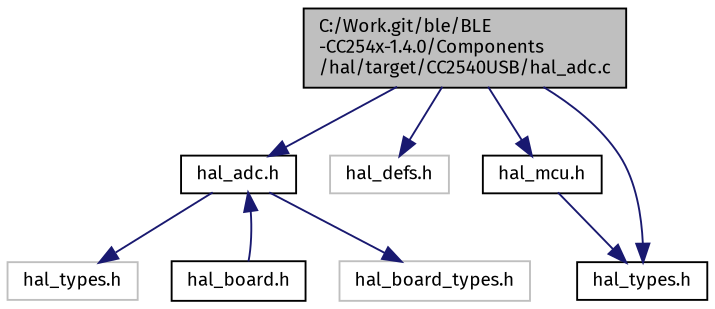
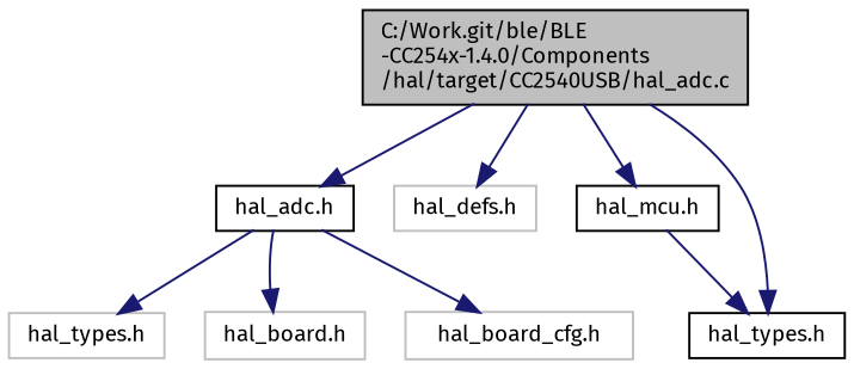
  digraph {
    fontname="Fira Sans"
    node [color=black fillcolor=white fontname="Fira Sans" fontsize=10 shape=record style=filled]
    edge [color=midnightblue fontname="Fira Sans" fontsize=10 labelfontname=Helvetica labelfontsize=10 style=solid]
    n1 [fillcolor=grey75 fontcolor=black height=0.2 label="C:/Work.git/ble/BLE\l-CC254x-1.4.0/Components\l/hal/target/CC2540USB/hal_adc.c" width=0.4]
    n2 [height=0.2 label="hal_adc.h" width=0.4]
    n3 [color=grey75 height=0.2 label="hal_defs.h" width=0.4]
    n4 [height=0.2 label="hal_mcu.h" width=0.4]
    n5 [height=0.2 label="hal_types.h" width=0.4]
    n6 [color=grey75 height=0.2 label="hal_types.h" width=0.4]
-   n7 [height=0.2 label="hal_board.h" width=0.4]
-   n8 [color=grey75 height=0.2 label="hal_board_types.h" width=0.4]
+   n7 [color=grey75 height=0.2 label="hal_board.h" width=0.4]
+   n8 [color=grey75 height=0.2 label="hal_board_cfg.h" width=0.4]
    n1 -> n2
    n1 -> n3
    n1 -> n4
    n1 -> n5
    n2 -> n6
-   n7 -> n2
+   n2 -> n7
    n2 -> n8
    n4 -> n5
  }
